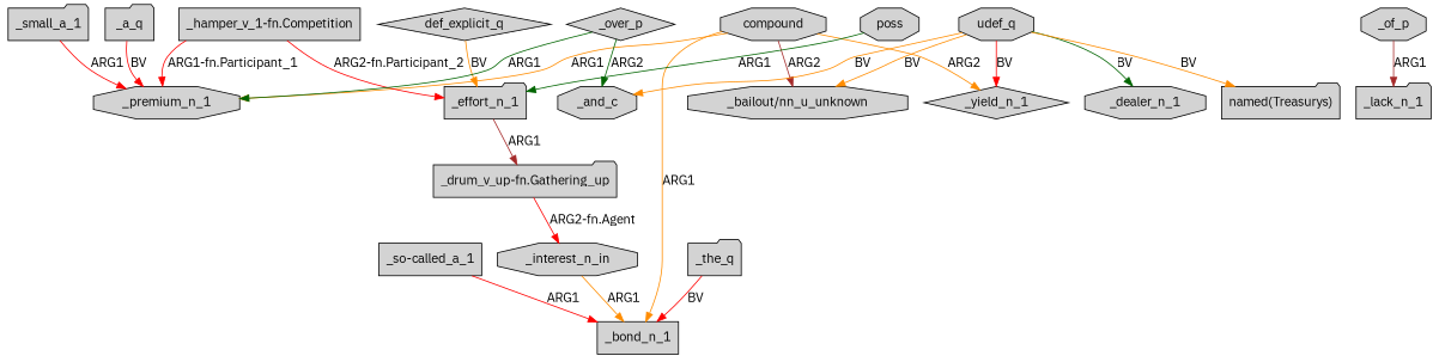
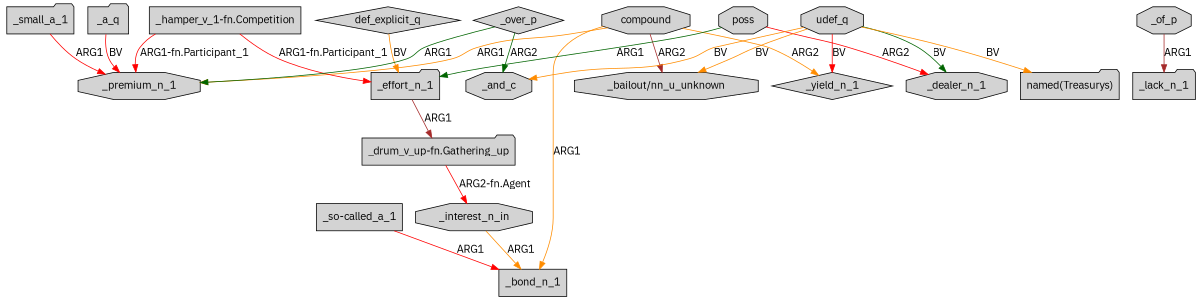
  digraph {
    fontname="IBM Plex Sans"
    node [fontname="IBM Plex Sans" shape=octagon style=filled]
    edge [color=red fontname="IBM Plex Sans"]
    _a_q [shape=folder]
    _premium_n_1
    _lack_n_1 [shape=folder]
    "_so-called_a_1" [shape=box]
    _bond_n_1 [shape=box]
    def_explicit_q [shape=diamond]
    _effort_n_1 [shape=folder]
    "_drum_v_up-fn.Gathering_up" [shape=folder]
    _interest_n_in
    compound
    _yield_n_1 [shape=diamond]
    "_bailout/nn_u_unknown"
    "_hamper_v_1-fn.Competition" [shape=box]
    poss
    _dealer_n_1
    _of_p
    _over_p [shape=diamond]
    _and_c
    udef_q
    "named(Treasurys)" [shape=folder]
    _small_a_1 [shape=folder]
-   _the_q [shape=folder]
    _a_q -> _premium_n_1 [label=BV]
    "_so-called_a_1" -> _bond_n_1 [label=ARG1]
    def_explicit_q -> _effort_n_1 [color=darkorange label=BV]
    _effort_n_1 -> "_drum_v_up-fn.Gathering_up" [color=brown label=ARG1]
    "_drum_v_up-fn.Gathering_up" -> _interest_n_in [label="ARG2-fn.Agent"]
    _interest_n_in -> _bond_n_1 [color=darkorange label=ARG1]
    compound -> _premium_n_1 [color=darkorange label=ARG1]
    compound -> _bond_n_1 [color=darkorange label=ARG1]
    compound -> _yield_n_1 [color=darkorange label=ARG2]
    compound -> "_bailout/nn_u_unknown" [color=brown label=ARG2]
    "_hamper_v_1-fn.Competition" -> _premium_n_1 [label="ARG1-fn.Participant_1"]
-   "_hamper_v_1-fn.Competition" -> _effort_n_1 [label="ARG2-fn.Participant_2"]
+   "_hamper_v_1-fn.Competition" -> _effort_n_1 [label="ARG1-fn.Participant_1"]
    poss -> _effort_n_1 [color=darkgreen label=ARG1]
+   poss -> _dealer_n_1 [label=ARG2]
    _of_p -> _lack_n_1 [color=brown label=ARG1]
    _over_p -> _premium_n_1 [color=darkgreen label=ARG1]
    _over_p -> _and_c [color=darkgreen label=ARG2]
    udef_q -> _yield_n_1 [label=BV]
    udef_q -> "_bailout/nn_u_unknown" [color=darkorange label=BV]
    udef_q -> _dealer_n_1 [color=darkgreen label=BV]
    udef_q -> _and_c [color=darkorange label=BV]
    udef_q -> "named(Treasurys)" [color=darkorange label=BV]
    _small_a_1 -> _premium_n_1 [label=ARG1]
-   _the_q -> _bond_n_1 [label=BV]
  }
